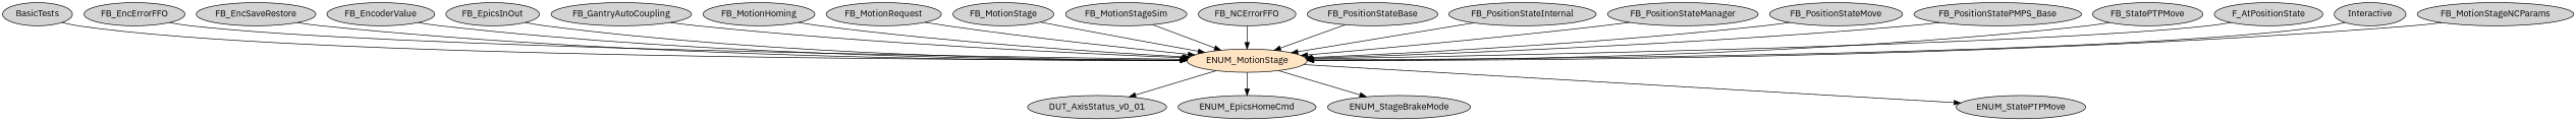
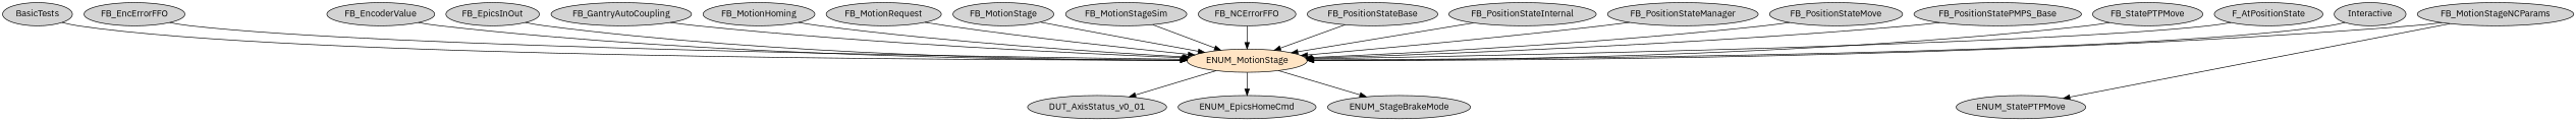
  digraph {
    fontname="IBM Plex Sans"
    node [fontname="IBM Plex Sans" style=filled]
    edge [fontname="IBM Plex Sans"]
    n1 [fillcolor=bisque label=ENUM_MotionStage]
    DUT_AxisStatus_v0_01
    ENUM_EpicsHomeCmd
    ENUM_StageBrakeMode
    n5 [label=ENUM_StatePTPMove]
    BasicTests
    FB_EncErrorFFO
-   FB_EncSaveRestore
    FB_EncoderValue
    FB_EpicsInOut
    FB_GantryAutoCoupling
    FB_MotionHoming
    FB_MotionRequest
    FB_MotionStage
    FB_MotionStageNCParams
    FB_MotionStageSim
    FB_NCErrorFFO
    FB_PositionStateBase
    FB_PositionStateInternal
    FB_PositionStateManager
    FB_PositionStateMove
    FB_PositionStatePMPS_Base
    FB_StatePTPMove
    F_AtPositionState
    Interactive
    n1 -> DUT_AxisStatus_v0_01
    n1 -> ENUM_EpicsHomeCmd
    n1 -> ENUM_StageBrakeMode
-   n1 -> n5
+   FB_MotionStageNCParams -> n5
    BasicTests -> n1
    FB_EncErrorFFO -> n1
-   FB_EncSaveRestore -> n1
    FB_EncoderValue -> n1
    FB_EpicsInOut -> n1
    FB_GantryAutoCoupling -> n1
    FB_MotionHoming -> n1
    FB_MotionRequest -> n1
    FB_MotionStage -> n1
    FB_MotionStageNCParams -> n1
    FB_MotionStageSim -> n1
    FB_NCErrorFFO -> n1
    FB_PositionStateBase -> n1
    FB_PositionStateInternal -> n1
    FB_PositionStateManager -> n1
    FB_PositionStateMove -> n1
    FB_PositionStatePMPS_Base -> n1
    FB_StatePTPMove -> n1
    F_AtPositionState -> n1
    Interactive -> n1
  }
